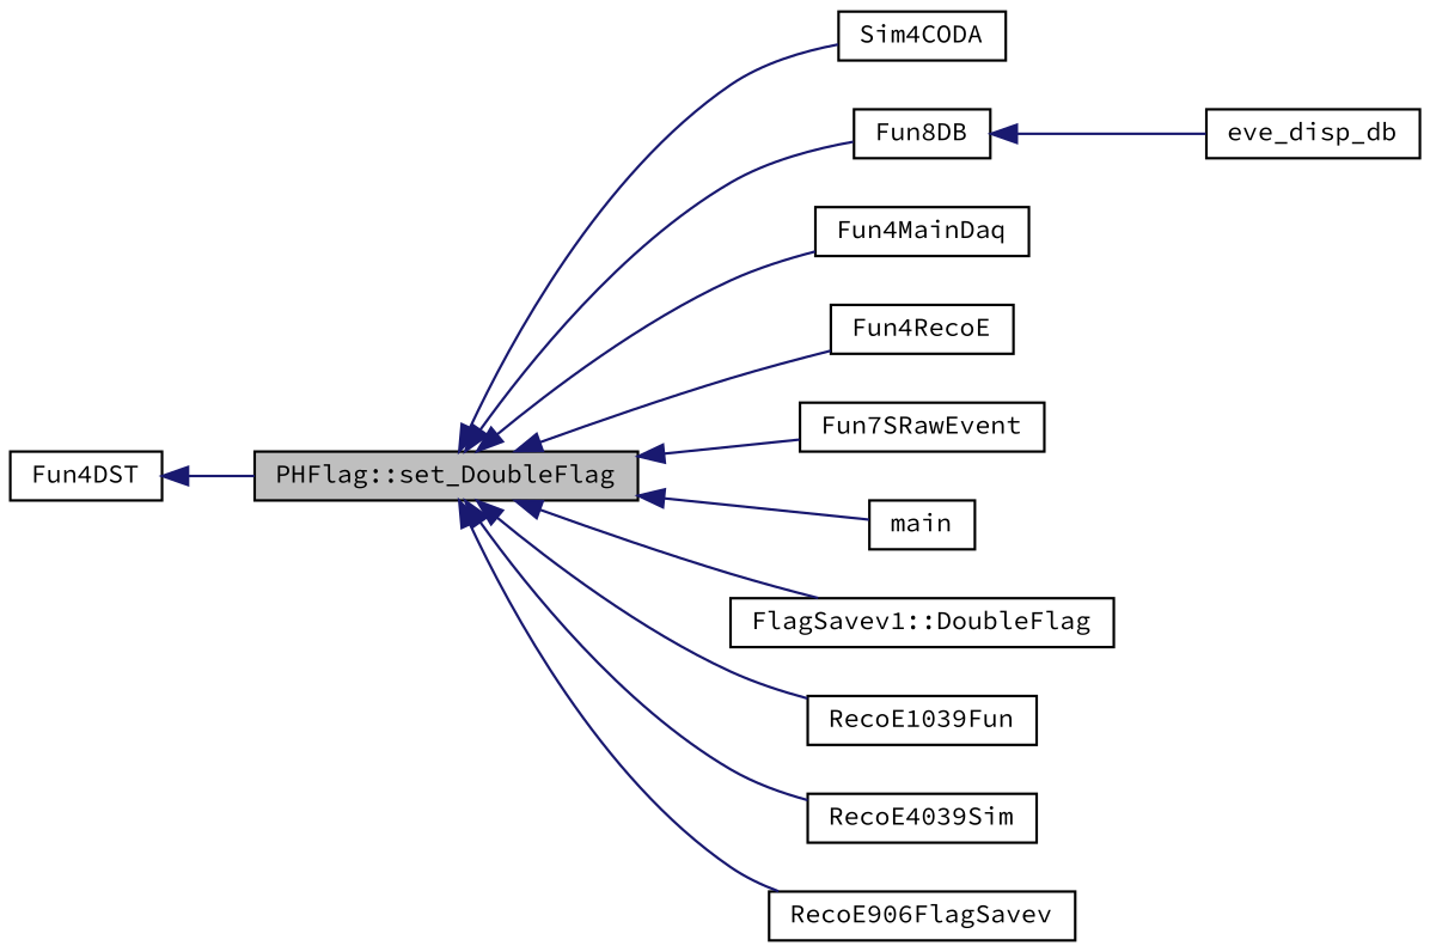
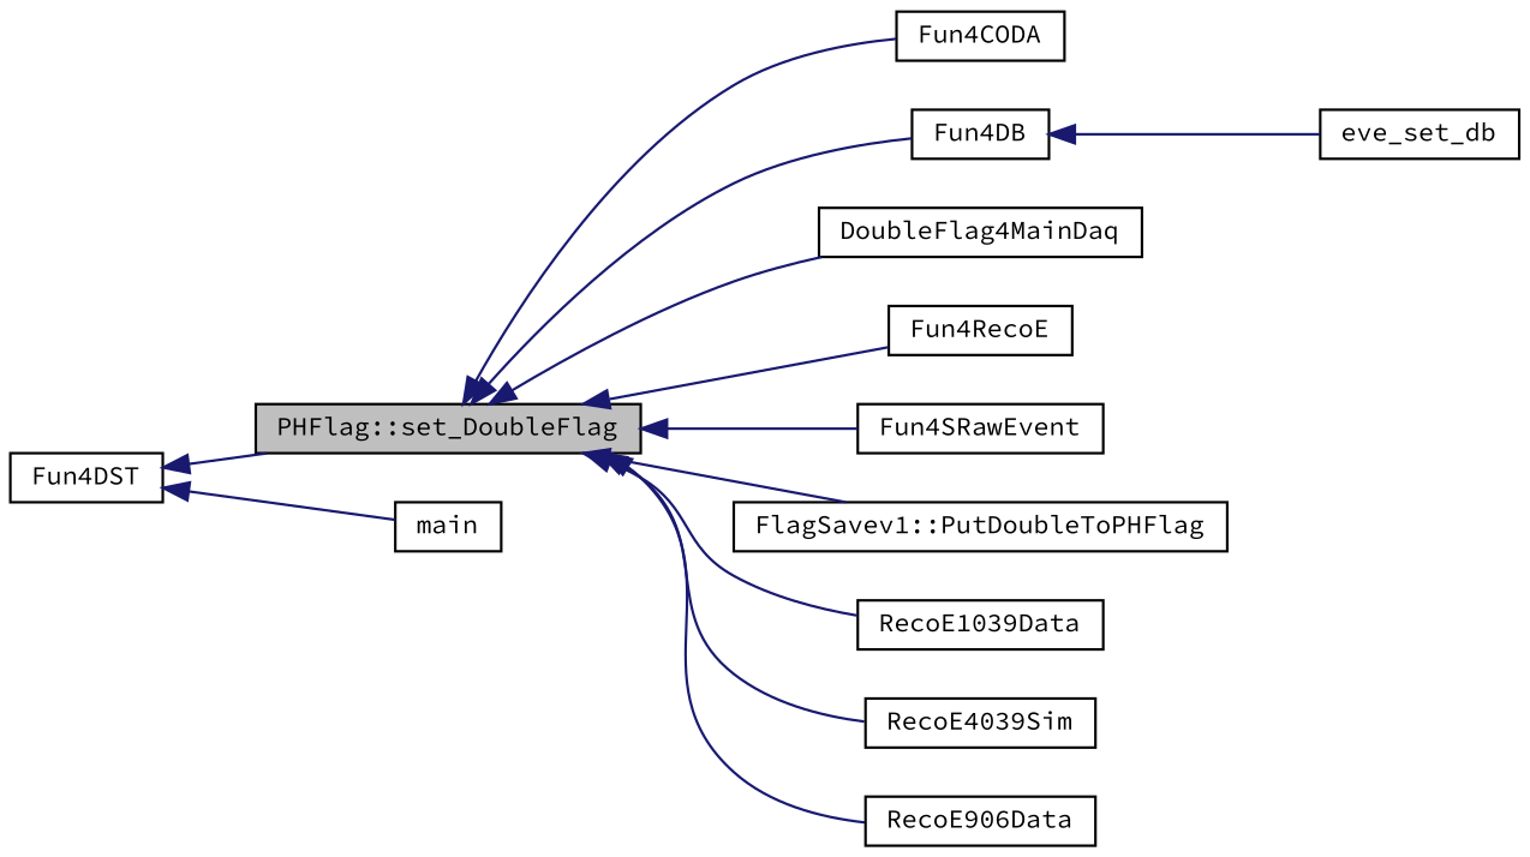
  digraph {
    fontname="Source Code Pro"
    rankdir=LR
    node [color=black fontname="Source Code Pro" fontsize=10 shape=record]
    edge [color=midnightblue dir=back fontname="Source Code Pro" fontsize=10 labelfontname=FreeSans labelfontsize=10 style=solid]
    n1 [fillcolor=grey75 fontcolor=black height=0.2 label="PHFlag::set_DoubleFlag" style=filled width=0.4]
-   n2 [height=0.2 label=Sim4CODA width=0.4]
-   n3 [height=0.2 label=Fun8DB width=0.4]
-   n4 [height=0.2 label=Fun4MainDaq width=0.4]
+   n2 [height=0.2 label=Fun4CODA width=0.4]
+   n3 [height=0.2 label=Fun4DB width=0.4]
+   n4 [height=0.2 label=DoubleFlag4MainDaq width=0.4]
    n5 [height=0.2 label=Fun4RecoE width=0.4]
-   n6 [height=0.2 label=Fun7SRawEvent width=0.4]
+   n6 [height=0.2 label=Fun4SRawEvent width=0.4]
    n7 [height=0.2 label=main width=0.4]
-   n8 [height=0.2 label="FlagSavev1::DoubleFlag" width=0.4]
-   n9 [height=0.2 label=RecoE1039Fun width=0.4]
+   n8 [height=0.2 label="FlagSavev1::PutDoubleToPHFlag" width=0.4]
+   n9 [height=0.2 label=RecoE1039Data width=0.4]
    n10 [height=0.2 label=RecoE4039Sim width=0.4]
-   n11 [height=0.2 label=RecoE906FlagSavev width=0.4]
-   n12 [height=0.2 label=eve_disp_db width=0.4]
+   n11 [height=0.2 label=RecoE906Data width=0.4]
+   n12 [height=0.2 label=eve_set_db width=0.4]
    n13 [height=0.2 label=Fun4DST width=0.4]
    n1 -> n2
    n1 -> n3
    n1 -> n4
    n1 -> n5
    n1 -> n6
-   n1 -> n7
+   n13 -> n7
    n1 -> n8
    n1 -> n9
    n1 -> n10
    n1 -> n11
    n3 -> n12
    n13 -> n1
  }
